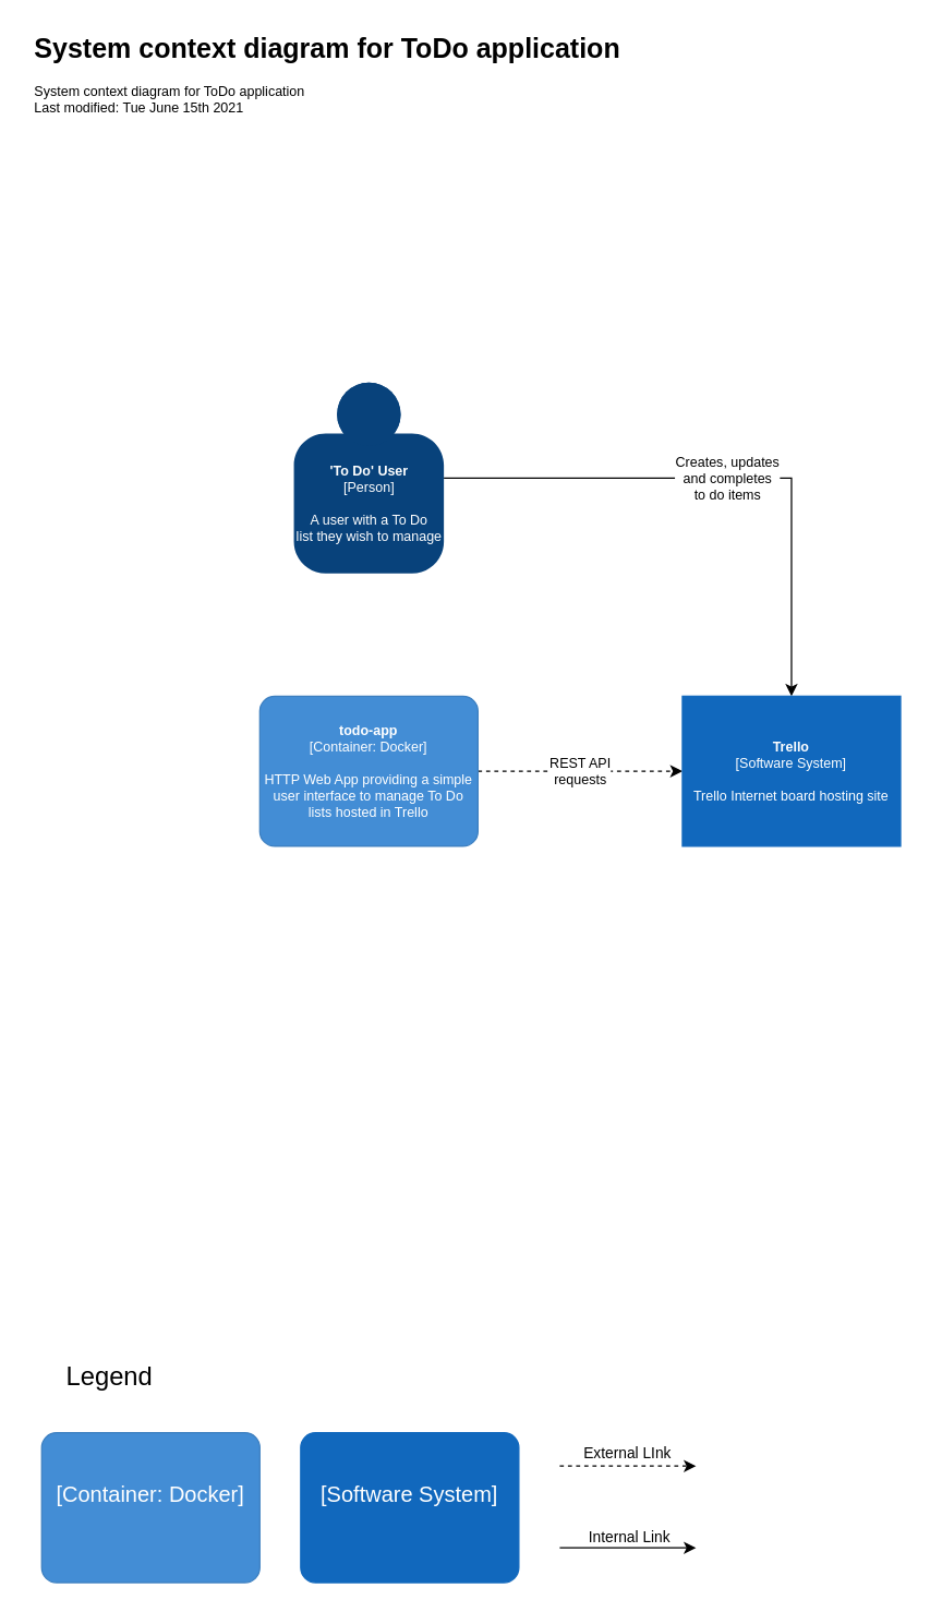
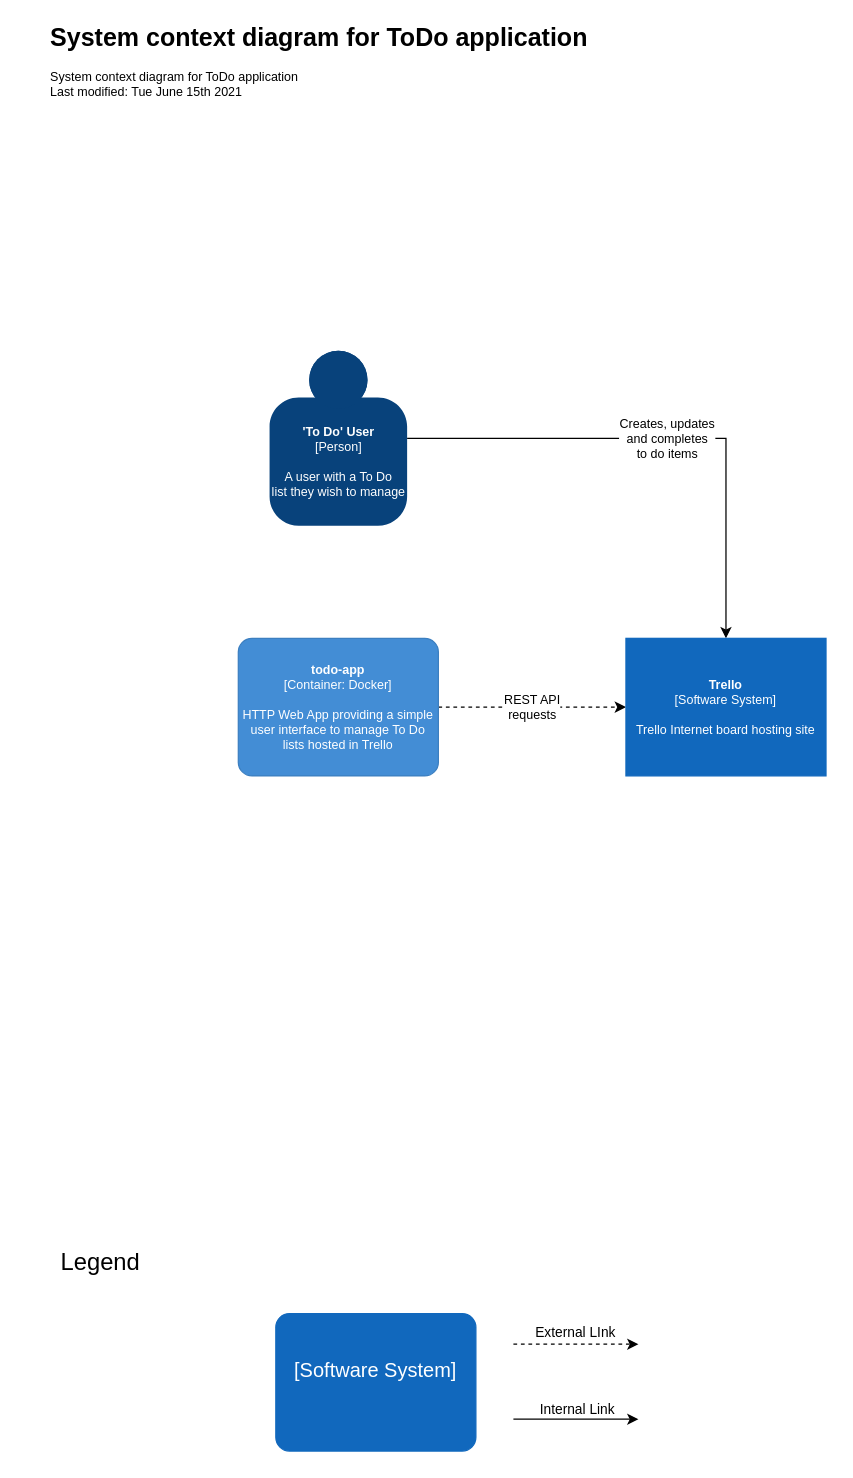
  <mxCell id="0" />
  <mxCell id="1" parent="0" />
  <mxCell id="2" value="Creates, updates&lt;br&gt;and completes&lt;br&gt;to do items" style="edgeStyle=orthogonalEdgeStyle;rounded=0;orthogonalLoop=1;jettySize=auto;html=1;fontSize=10;" parent="1" source="3" target="8" edge="1"><mxGeometry relative="1" as="geometry"><mxPoint x="270" y="510" as="targetPoint" /></mxGeometry></mxCell>
  <mxCell id="3" value="&lt;b style=&quot;font-size: 10px;&quot;&gt;'To Do' User&lt;/b&gt;&lt;div style=&quot;font-size: 10px;&quot;&gt;[Person]&lt;/div&gt;&lt;br style=&quot;font-size: 10px;&quot;&gt;&lt;div style=&quot;font-size: 10px;&quot;&gt;A user with a To Do&#10;list they wish to manage&lt;/div&gt;" style="html=1;dashed=0;whitespace=wrap;fillColor=#08427b;strokeColor=none;fontColor=#ffffff;shape=mxgraph.c4.person;align=center;metaEdit=1;points=[[0.5,0,0],[1,0.5,0],[1,0.75,0],[0.75,1,0],[0.5,1,0],[0.25,1,0],[0,0.75,0],[0,0.5,0]];metaData={&quot;c4Type&quot;:{&quot;editable&quot;:false}};fontSize=10;" parent="1" vertex="1"><mxGeometry x="215" y="280" width="110.0" height="140" as="geometry" /></mxCell>
  <mxCell id="4" value="REST API&lt;br&gt;requests" style="edgeStyle=orthogonalEdgeStyle;rounded=0;orthogonalLoop=1;jettySize=auto;html=1;fontSize=10;entryX=0;entryY=0.5;entryDx=0;entryDy=0;entryPerimeter=0;dashed=1;exitX=1;exitY=0.5;exitDx=0;exitDy=0;exitPerimeter=0;" parent="1" source="13" target="8" edge="1"><mxGeometry relative="1" as="geometry"><mxPoint x="456" y="565" as="targetPoint" /><mxPoint x="350" y="565" as="sourcePoint" /></mxGeometry></mxCell>
- <mxCell id="5" value="&lt;h1&gt;System context diagram for ToDo application&lt;/h1&gt;&lt;p&gt;System context diagram for ToDo application&lt;br&gt;Last modified: Tue June 15th 2021&lt;/p&gt;" style="text;html=1;strokeColor=none;fillColor=none;spacing=5;spacingTop=-20;whiteSpace=wrap;overflow=hidden;rounded=0;fontSize=10;" parent="1" vertex="1"><mxGeometry x="20" y="20" width="460" height="70" as="geometry" /></mxCell>
+ <mxCell id="5" value="&lt;h1&gt;System context diagram for ToDo application&lt;/h1&gt;&lt;p&gt;System context diagram for ToDo application&lt;br&gt;Last modified: Tue June 15th 2021&lt;/p&gt;" style="text;html=1;strokeColor=none;fillColor=none;spacing=5;spacingTop=-20;whiteSpace=wrap;overflow=hidden;rounded=0;fontSize=10;" parent="1" vertex="1"><mxGeometry x="35" y="15" width="460" height="70" as="geometry" /></mxCell>
  <mxCell id="6" value="Legend" style="text;html=1;strokeColor=none;fillColor=none;align=center;verticalAlign=middle;whiteSpace=wrap;rounded=0;fontSize=19;" parent="1" vertex="1"><mxGeometry x="20" y="990" width="120" height="40" as="geometry" /></mxCell>
- <mxCell id="7" value="&lt;b style=&quot;font-size: 16px;&quot;&gt;&lt;/b&gt;&lt;div style=&quot;font-size: 16px;&quot;&gt;[Container: Docker]&lt;/div&gt;&lt;br style=&quot;font-size: 16px;&quot;&gt;&lt;div style=&quot;font-size: 16px;&quot;&gt;&lt;/div&gt;" style="rounded=1;whiteSpace=wrap;html=1;labelBackgroundColor=none;fillColor=#438DD5;fontColor=#ffffff;align=center;arcSize=10;strokeColor=#3C7FC0;metaEdit=1;metaData={&quot;c4Type&quot;:{&quot;editable&quot;:false}};points=[[0.25,0,0],[0.5,0,0],[0.75,0,0],[1,0.25,0],[1,0.5,0],[1,0.75,0],[0.75,1,0],[0.5,1,0],[0.25,1,0],[0,0.75,0],[0,0.5,0],[0,0.25,0]];fontSize=16;" parent="1" vertex="1"><mxGeometry x="30" y="1050" width="160" height="110.0" as="geometry" /></mxCell>
  <mxCell id="8" value="&lt;b&gt;Trello&lt;/b&gt;&lt;div&gt;[Software System]&lt;/div&gt;&lt;br&gt;&lt;div&gt;Trello Internet board hosting site&lt;/div&gt;" style="whiteSpace=wrap;html=1;labelBackgroundColor=none;fillColor=#1168BD;fontColor=#ffffff;align=center;arcSize=10;strokeColor=#1168BD;metaEdit=1;metaData={&quot;c4Type&quot;:{&quot;editable&quot;:false}};points=[[0.25,0,0],[0.5,0,0],[0.75,0,0],[1,0.25,0],[1,0.5,0],[1,0.75,0],[0.75,1,0],[0.5,1,0],[0.25,1,0],[0,0.75,0],[0,0.5,0],[0,0.25,0]];fontSize=10;labelBorderColor=none;rounded=0;" parent="1" vertex="1"><mxGeometry x="500" y="510" width="160" height="110.0" as="geometry" /></mxCell>
  <mxCell id="9" value="&lt;b style=&quot;font-size: 16px;&quot;&gt;&lt;/b&gt;&lt;div style=&quot;font-size: 16px;&quot;&gt;[Software System]&lt;/div&gt;&lt;br style=&quot;font-size: 16px;&quot;&gt;&lt;div style=&quot;font-size: 16px;&quot;&gt;&lt;/div&gt;" style="rounded=1;whiteSpace=wrap;html=1;labelBackgroundColor=none;fillColor=#1168BD;fontColor=#ffffff;align=center;arcSize=10;strokeColor=#1168BD;metaEdit=1;metaData={&quot;c4Type&quot;:{&quot;editable&quot;:false}};points=[[0.25,0,0],[0.5,0,0],[0.75,0,0],[1,0.25,0],[1,0.5,0],[1,0.75,0],[0.75,1,0],[0.5,1,0],[0.25,1,0],[0,0.75,0],[0,0.5,0],[0,0.25,0]];fontSize=16;labelBorderColor=none;" parent="1" vertex="1"><mxGeometry x="220" y="1050" width="160" height="110.0" as="geometry" /></mxCell>
  <mxCell id="10" value="External LInk" style="edgeStyle=orthogonalEdgeStyle;rounded=0;orthogonalLoop=1;jettySize=auto;fontSize=11;entryX=0;entryY=0.5;entryDx=0;entryDy=0;entryPerimeter=0;dashed=1;verticalAlign=bottom;" parent="1" edge="1"><mxGeometry relative="1" as="geometry"><mxPoint x="410" y="1074.5" as="sourcePoint" /><mxPoint x="510" y="1074.5" as="targetPoint" /><Array as="points"><mxPoint x="450" y="1074.5" /><mxPoint x="450" y="1074.5" /></Array></mxGeometry></mxCell>
  <mxCell id="11" value="" style="endArrow=classic;html=1;fontSize=16;fontColor=#000000;" parent="1" edge="1"><mxGeometry relative="1" as="geometry"><mxPoint x="410" y="1134.5" as="sourcePoint" /><mxPoint x="510" y="1134.5" as="targetPoint" /></mxGeometry></mxCell>
  <mxCell id="12" value="Internal Link" style="edgeLabel;resizable=0;html=1;align=center;verticalAlign=bottom;" parent="11" connectable="0" vertex="1"><mxGeometry relative="1" as="geometry" /></mxCell>
  <mxCell id="13" value="&lt;b style=&quot;font-size: 10px;&quot;&gt;todo-app&lt;/b&gt;&lt;div style=&quot;font-size: 10px;&quot;&gt;[Container: Docker]&lt;/div&gt;&lt;br style=&quot;font-size: 10px;&quot;&gt;&lt;div style=&quot;font-size: 10px;&quot;&gt;HTTP Web App providing a simple user interface to manage To Do lists hosted in Trello&lt;/div&gt;" style="rounded=1;whiteSpace=wrap;html=1;labelBackgroundColor=none;fillColor=#438DD5;fontColor=#ffffff;align=center;arcSize=10;strokeColor=#3C7FC0;metaEdit=1;metaData={&quot;c4Type&quot;:{&quot;editable&quot;:false}};points=[[0.25,0,0],[0.5,0,0],[0.75,0,0],[1,0.25,0],[1,0.5,0],[1,0.75,0],[0.75,1,0],[0.5,1,0],[0.25,1,0],[0,0.75,0],[0,0.5,0],[0,0.25,0]];fontSize=10;" parent="1" vertex="1"><mxGeometry x="190" y="510" width="160" height="110.0" as="geometry" /></mxCell>
